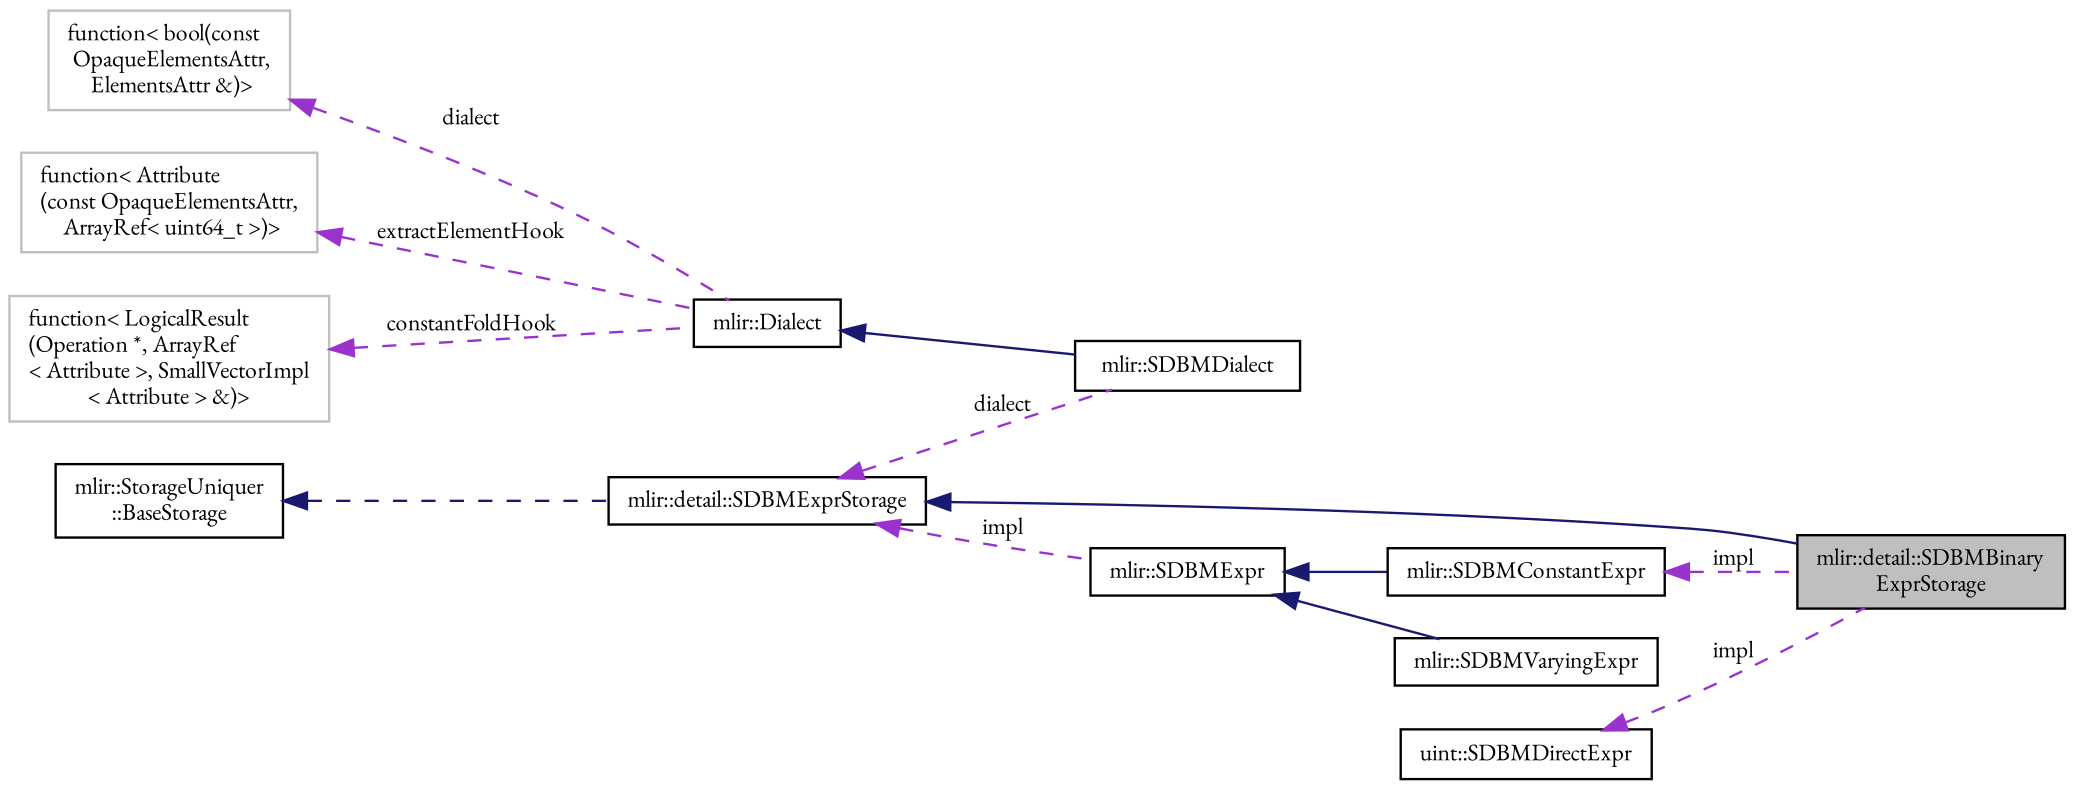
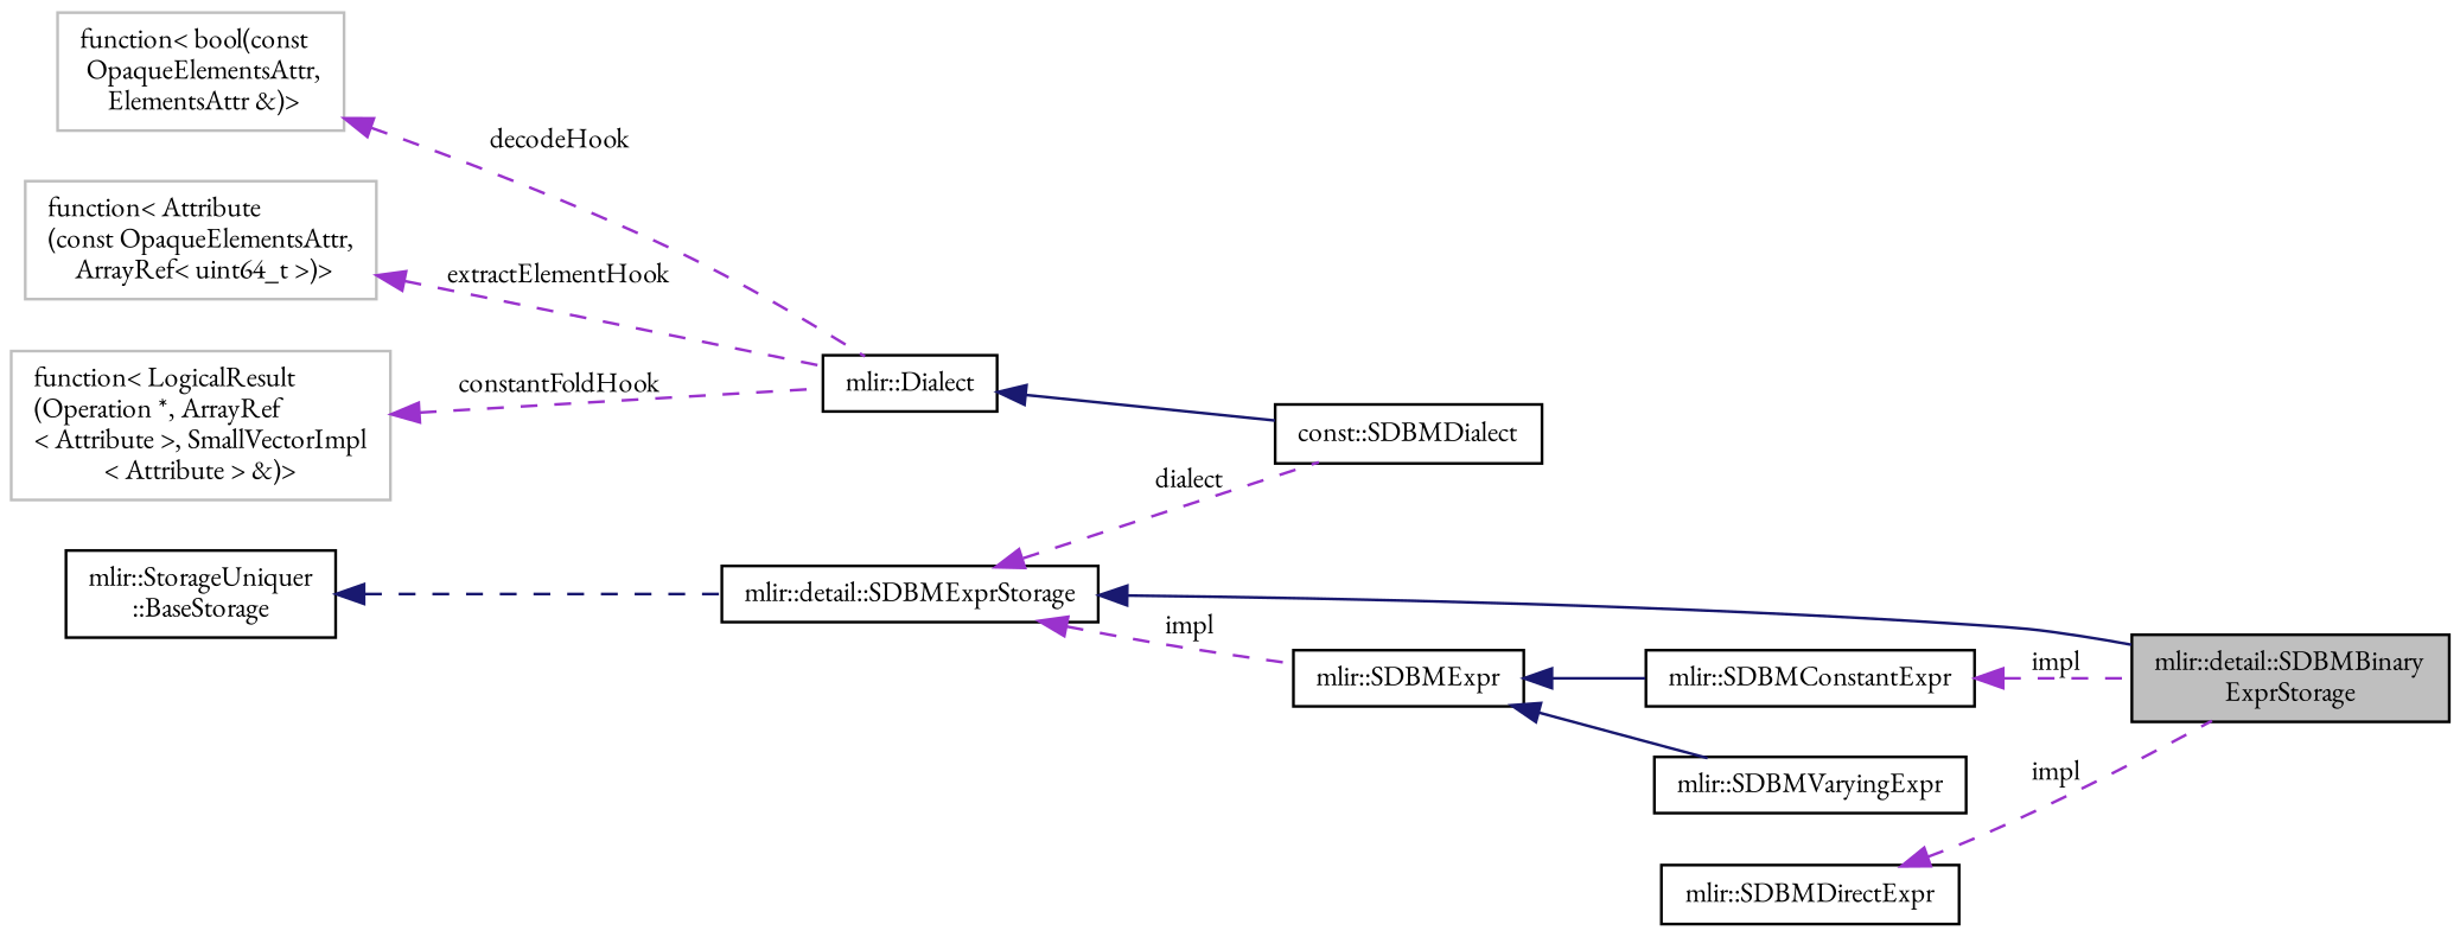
  digraph {
    fontname="EB Garamond"
    rankdir=LR
    node [color=black fontname="EB Garamond" fontsize=10 shape=record]
    edge [color=darkorchid3 dir=back fontname="EB Garamond" fontsize=10 labelfontname=Helvetica labelfontsize=10 style=dashed]
    n1 [fillcolor=grey75 fontcolor=black height=0.2 label="mlir::detail::SDBMBinary\lExprStorage" style=filled width=0.4]
    n2 [height=0.2 label="mlir::detail::SDBMExprStorage" width=0.4]
    n3 [height=0.2 label="mlir::SDBMExpr" width=0.4]
-   n4 [height=0.2 label="mlir::SDBMDialect" width=0.4]
+   n4 [height=0.2 label="const::SDBMDialect" width=0.4]
    n5 [height=0.2 label="mlir::SDBMConstantExpr" width=0.4]
    n6 [height=0.2 label="mlir::SDBMVaryingExpr" width=0.4]
    n7 [height=0.2 label="mlir::StorageUniquer\l::BaseStorage" width=0.4]
    n8 [height=0.2 label="mlir::Dialect" width=0.4]
    n9 [color=grey75 height=0.2 label="function\< bool(const\l OpaqueElementsAttr,\l ElementsAttr &)\>" width=0.4]
    n10 [color=grey75 height=0.2 label="function\< Attribute\l(const OpaqueElementsAttr,\l ArrayRef\< uint64_t \>)\>" width=0.4]
    n11 [color=grey75 height=0.2 label="function\< LogicalResult\l(Operation *, ArrayRef\l\< Attribute \>, SmallVectorImpl\l\< Attribute \> &)\>" width=0.4]
-   n12 [height=0.2 label="uint::SDBMDirectExpr" width=0.4]
+   n12 [height=0.2 label="mlir::SDBMDirectExpr" width=0.4]
    n2 -> n1 [color=midnightblue style=solid]
    n2 -> n3 [label=" impl"]
    n2 -> n4 [label=" dialect"]
    n3 -> n5 [color=midnightblue style=solid]
    n3 -> n6 [color=midnightblue style=solid]
    n5 -> n1 [label=" impl"]
    n7 -> n2 [color=midnightblue]
    n8 -> n4 [color=midnightblue style=solid]
-   n9 -> n8 [label=" dialect"]
+   n9 -> n8 [label=" decodeHook"]
    n10 -> n8 [label=" extractElementHook"]
    n11 -> n8 [label=" constantFoldHook"]
    n12 -> n1 [label=" impl"]
  }
